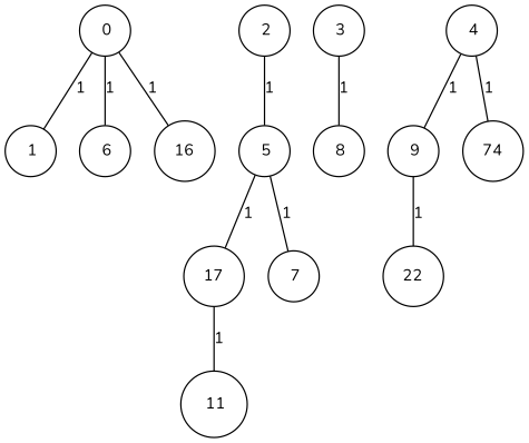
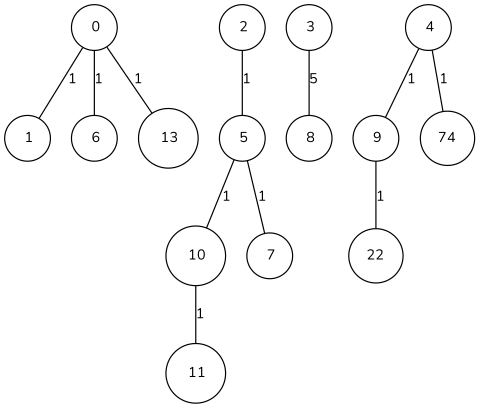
  graph {
    fixedsize="true;"
    fontname=Nunito
    node [color=black fontname=Nunito fontsize=12 hight=.12 shape=circle]
    edge [fontname=Nunito fontsize=12]
    n1 [label=" 0" width=.12]
    n2 [label=" 1" width=.12]
    n3 [label=" 6" width=.12]
-   n4 [label=16 width=.12]
+   n4 [label=" 13" width=.12]
    n5 [label=" 2" width=.12]
    n6 [label=" 5" width=.12]
    n7 [label=" 3" width=.12]
    n8 [label=" 8" width=.12]
-   n9 [label=17 width=.12]
+   n9 [label=" 10" width=.12]
    n10 [label=" 7" width=.12]
    n11 [label=" 4" width=.12]
    n12 [label=" 9" width=.12]
    n13 [label=74 width=.12]
    n14 [label=" 11" width=.12]
    n15 [label=22 width=.12]
    n1 -- n2 [label=1]
    n1 -- n3 [label=1]
    n1 -- n4 [label=1]
    n5 -- n6 [label=1]
    n6 -- n9 [label=1]
    n6 -- n10 [label=1]
-   n7 -- n8 [label=1]
+   n7 -- n8 [label=5]
    n9 -- n14 [label=1]
    n11 -- n12 [label=1]
    n11 -- n13 [label=1]
    n12 -- n15 [label=1]
  }
